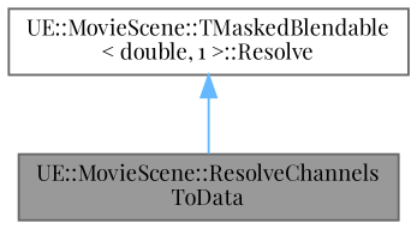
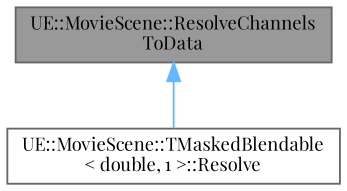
  digraph {
    rankdir=TB
    fontname="Playfair Display"
    node [fontname="Playfair Display" fontsize=10 shape=box style=filled]
    n1 [color=gray40 fillcolor=grey60 fontcolor=black height=0.2 label="UE::MovieScene::ResolveChannels\lToData" width=0.4]
    n2 [color=grey40 fillcolor=white height=0.2 label="UE::MovieScene::TMaskedBlendable\l\< double, 1 \>::Resolve" width=0.4]
-   n2 -> n1 [color=steelblue1 dir=back fontname="Playfair Display" fontsize=10 labelfontname=Helvetica labelfontsize=10 style=solid]
+   n1 -> n2 [color=steelblue1 dir=back fontname="Playfair Display" fontsize=10 labelfontname=Helvetica labelfontsize=10 style=solid]
  }
